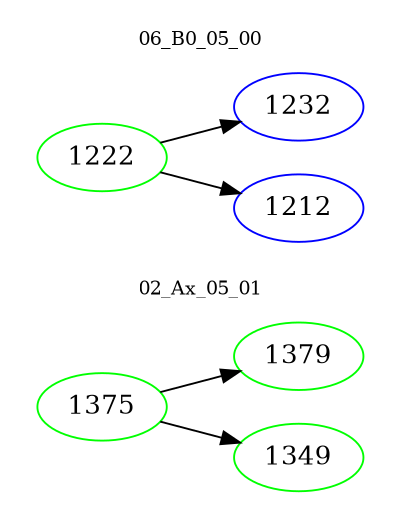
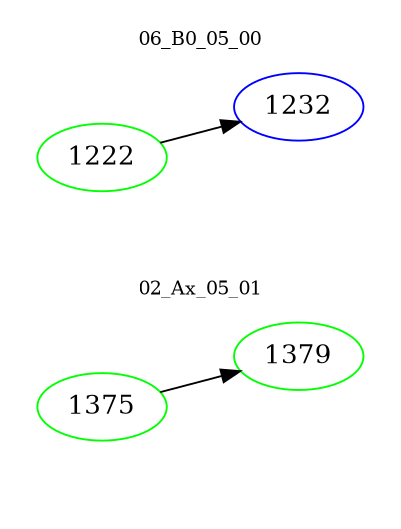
  digraph {
    rankdir=LR
    node [color=green]
    edge [color=black]
    n1 [label=1375]
-   n2 [label=1349]
    n3 [label=1379]
    n4 [label=1222]
-   n5 [color=blue label=1212]
    n6 [color=blue label=1232]
    subgraph cluster_1 {
      color=white
      fontsize=10
      label="02_Ax_05_01"
      n1
-     n2
      n3
    }
    subgraph cluster_2 {
      color=white
      fontsize=10
      label="06_B0_05_00"
      n4
-     n5
      n6
    }
-   n1 -> n2
    n1 -> n3
-   n4 -> n5
    n4 -> n6
  }
